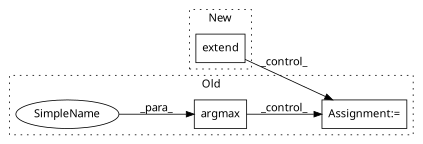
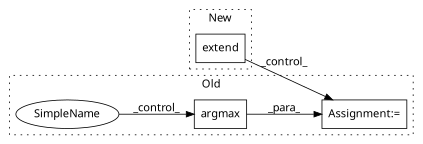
  digraph {
    fontname="Noto Sans"
    rankdir=LR
    node [a=32 fontname="Noto Sans" shape=box]
    edge [fontname="Noto Sans"]
    n1 [l=8 label=argmax s=2944]
    n2 [a=42 label=SimpleName shape=ellipse]
    n3 [a=7 l=1 label="Assignment:=" s=2939]
    n4 [l="18,1" label=extend s="2586,2653"]
    subgraph cluster_1 {
      label=Old
      style=dotted
      n1
      n2
      n3
    }
    subgraph cluster_2 {
      label=New
      style=dotted
      n4
    }
-   n1 -> n3 [label=_control_]
-   n2 -> n1 [label=_para_]
+   n1 -> n3 [label=_para_]
+   n2 -> n1 [label=_control_]
    n4 -> n3 [label=_control_]
  }
